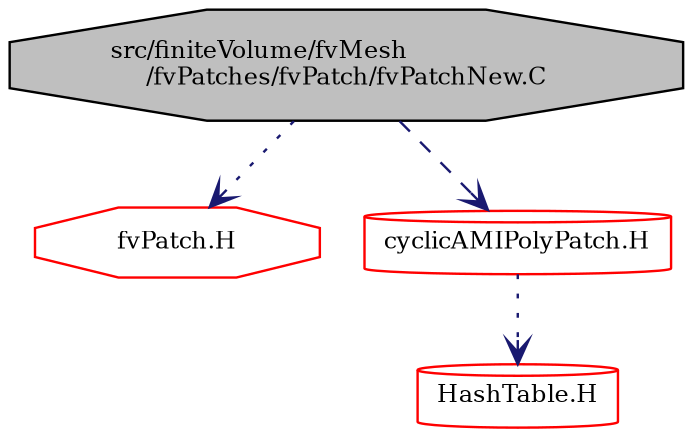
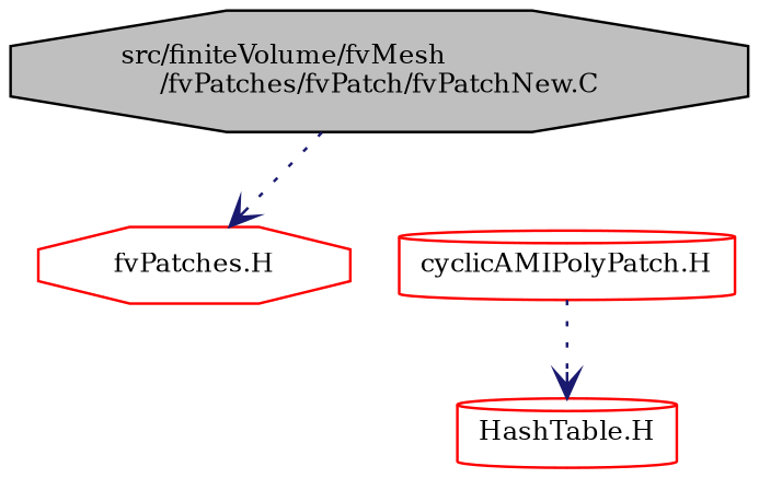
  digraph {
    fontname="DejaVu Serif"
    node [color=red fontname="DejaVu Serif" fontsize=10 shape=octagon]
    edge [arrowhead=vee color=midnightblue fontname="DejaVu Serif" fontsize=10 labelfontname=FreeSans labelfontsize=10 style=dotted]
    n1 [color=black fillcolor=grey75 fontcolor=black height=0.2 label="src/finiteVolume/fvMesh\l/fvPatches/fvPatch/fvPatchNew.C" style=filled width=0.4]
-   n2 [height=0.2 label="fvPatch.H" width=0.4]
+   n2 [height=0.2 label="fvPatches.H" width=0.4]
    n3 [height=0.2 label="cyclicAMIPolyPatch.H" shape=cylinder width=0.4]
    n4 [height=0.2 label="HashTable.H" shape=cylinder width=0.4]
    n1 -> n2
-   n1 -> n3 [style=dashed]
    n3 -> n4
  }
